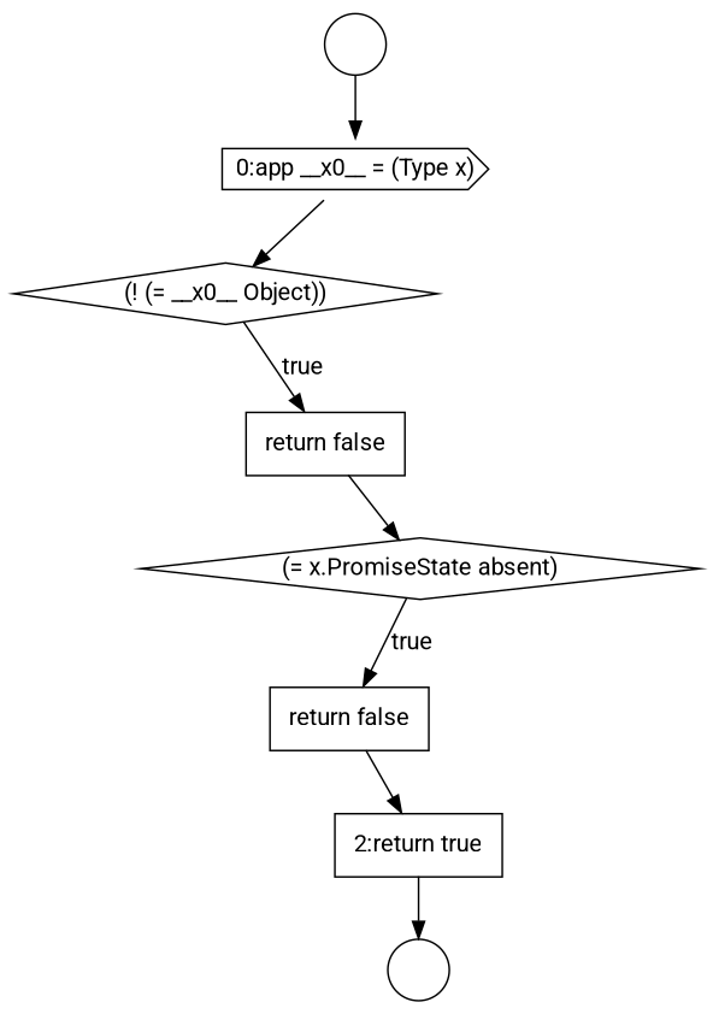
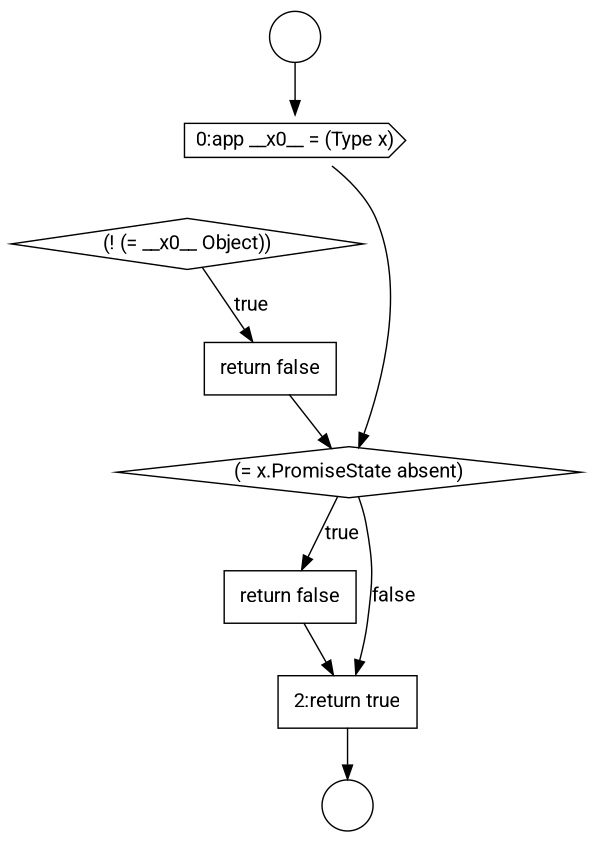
  digraph {
    fontname=Roboto
    node [color=black fillcolor=white fontname=Roboto shape=none style=filled]
    edge [color=black fontname=Roboto]
    n1 [label=<<font color="black">(! (= __x0__ Object))</font>> shape=diamond]
    n2 [label=<<font color="black">     <table border="0" cellborder="1" cellspacing="0" cellpadding="10">       <tr><td align="left">return false</td></tr>     </table>   </font>> margin=0]
    n3 [label=<<font color="black">(= x.PromiseState absent)</font>> shape=diamond]
    n4 [label=<<font color="black">     <table border="0" cellborder="1" cellspacing="0" cellpadding="10">       <tr><td align="left">return false</td></tr>     </table>   </font>> margin=0]
    n5 [label=<<font color="black">     <table border="0" cellborder="1" cellspacing="0" cellpadding="10">       <tr><td align="left">2:return true</td></tr>     </table>   </font>> margin=0]
    n6 [label=" " shape=circle]
    n7 [label=<<font color="black">0:app __x0__ = (Type x)</font>> shape=cds]
    n8 [label=" " shape=circle]
    n1 -> n2 [label=<<font color="black">true</font>>]
    n2 -> n3
    n3 -> n4 [label=<<font color="black">true</font>>]
+   n3 -> n5 [label=<<font color="black">false</font>>]
    n4 -> n5
    n5 -> n6
-   n7 -> n1
+   n7 -> n3
    n8 -> n7
  }
